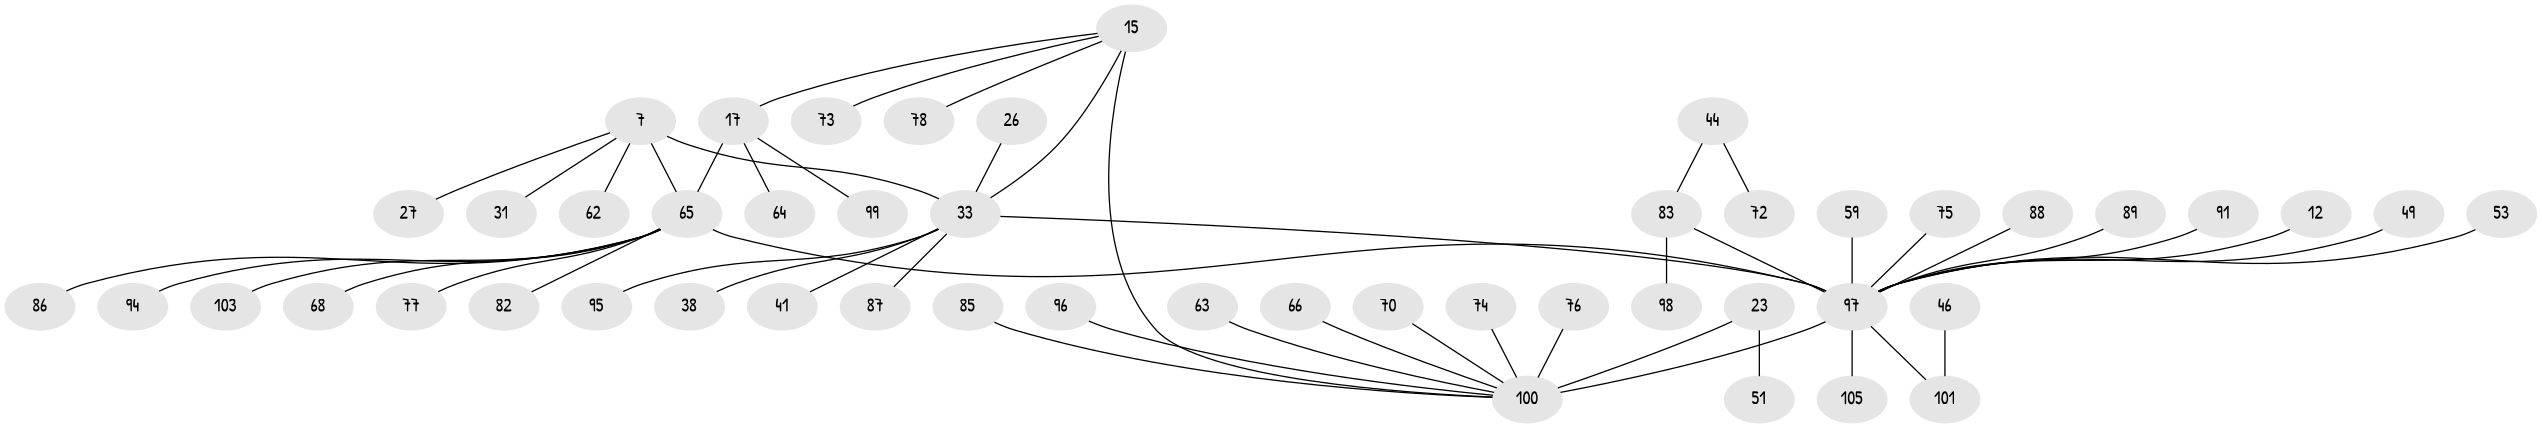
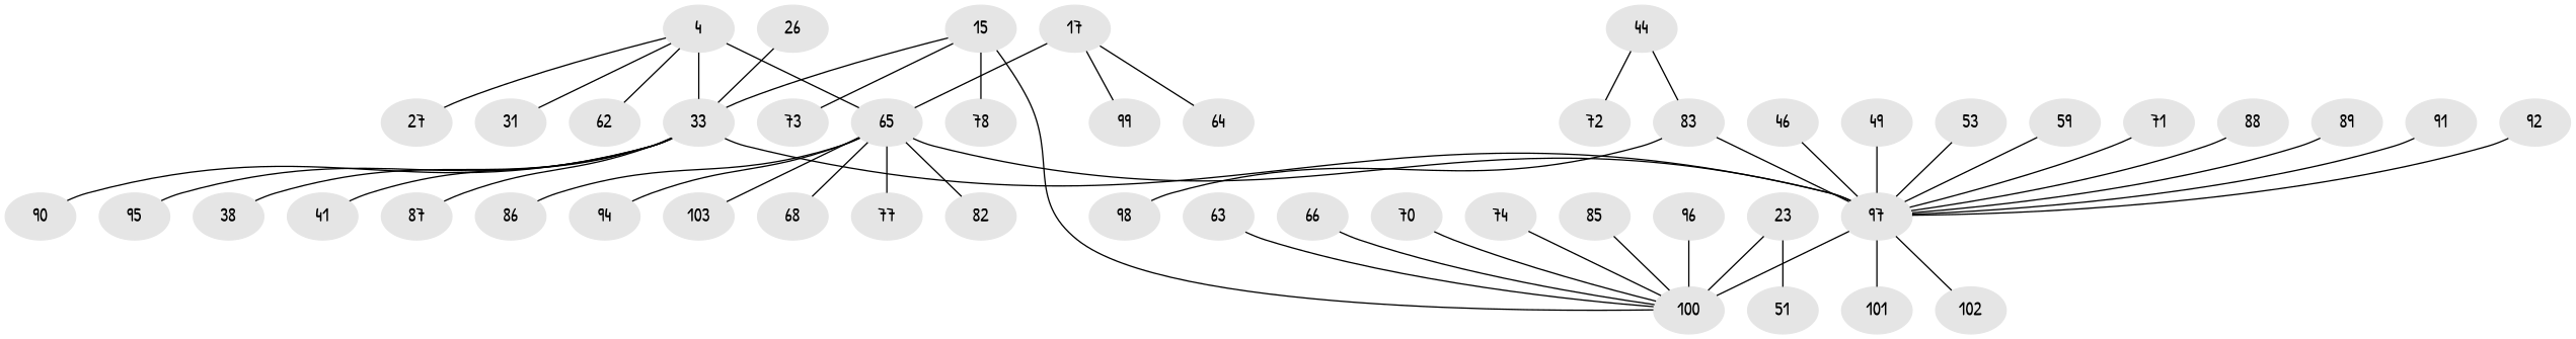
  graph {
    fontname="Patrick Hand"
    node [color=gray90 fontname="Patrick Hand" style=filled]
    edge [fontname="Patrick Hand"]
-   7 [super="+6"]
+   7 [super="+6" label=4]
    27
    31
    33 [super="+10"]
    62 [super="+48"]
    65 [super="+20+50+28+40+54+55+57"]
    97 [super="+25+52+60+80+37"]
    38
    41
    87
+   90
    95
    68 [super="+56"]
    77
    82
    86
    94 [super="+34+47"]
    103
    15 [super="+14"]
    17 [super="+16"]
    73
    78
    100 [super="+93+35+12+84+39+43+45+58"]
    64
    99
    23 [super="+22"]
    51
    101 [super="+61"]
-   102 [label=105]
+   102
    26
    83 [super="+5"]
    98 [super="+69"]
    44
    72
    46
    49
    53
    59
    63
    66
    70
    74
-   75 [super="+42"]
-   76
+   75 [super="+42" label=71]
    85
    88
    89 [super="+79"]
    91
-   92 [super="+71" label=12]
+   92 [super="+71"]
    96
    7 -- 27
    7 -- 31
    7 -- 33 [weight=6]
    7 -- 62
    7 -- 65
    33 -- 97 [weight=4]
    33 -- 38
    33 -- 41
    33 -- 87
+   33 -- 90
    33 -- 95
    65 -- 97 [weight=4]
    65 -- 68
    65 -- 77
    65 -- 82
    65 -- 86
    65 -- 94
    65 -- 103
    97 -- 100 [weight=4]
    97 -- 101
    97 -- 102
    15 -- 33
-   15 -- 17
    15 -- 73
    15 -- 78
    15 -- 100 [weight=6]
    17 -- 65 [weight=6]
    17 -- 64
    17 -- 99
    23 -- 100 [weight=7]
    23 -- 51
    26 -- 33
    83 -- 97 [weight=7]
    83 -- 98
    44 -- 83
    44 -- 72
-   46 -- 101
+   46 -- 97
    49 -- 97
    53 -- 97
    59 -- 97
    63 -- 100
    66 -- 100
    70 -- 100
    74 -- 100
    75 -- 97
-   76 -- 100
    85 -- 100
    88 -- 97
    89 -- 97
    91 -- 97
    92 -- 97
    96 -- 100
  }
